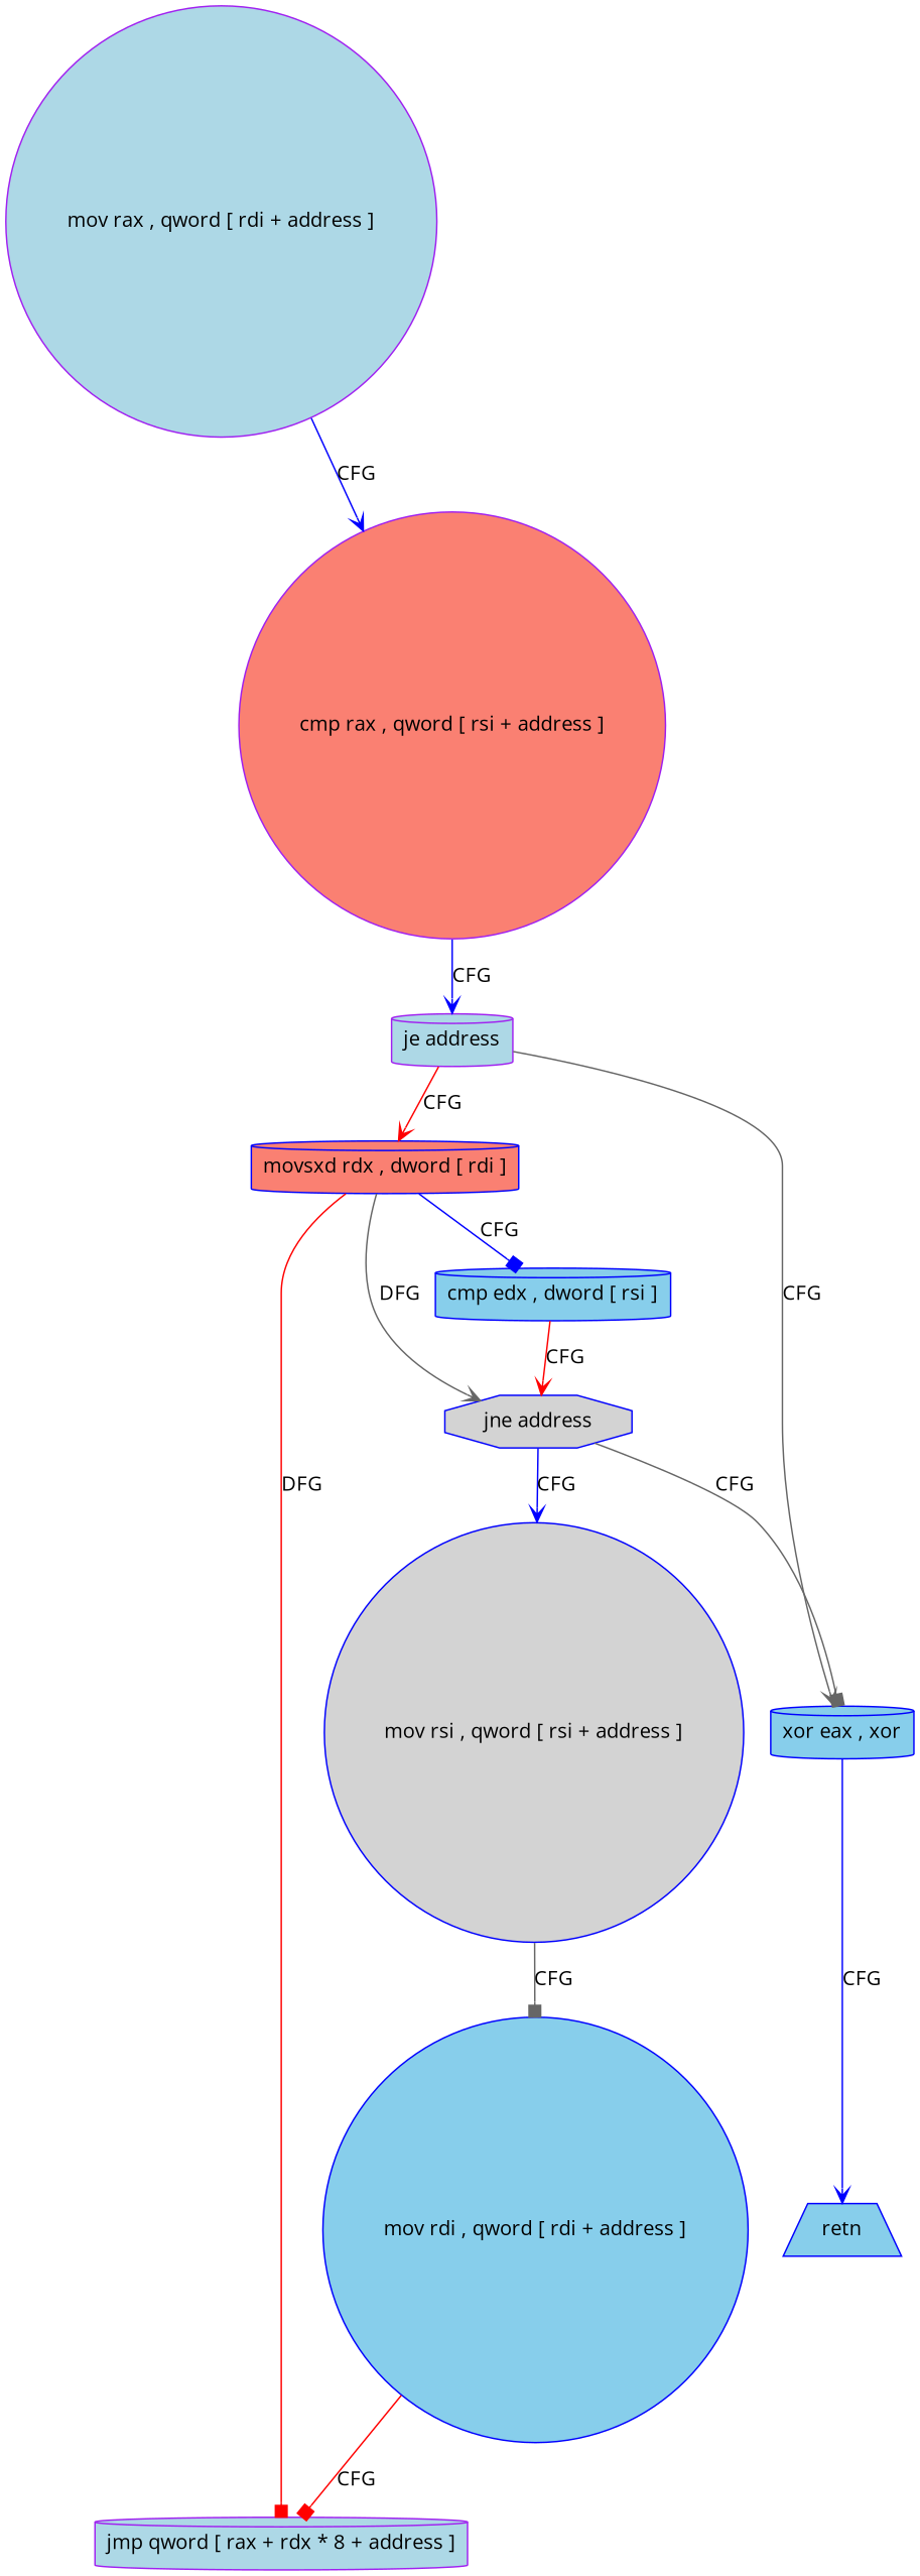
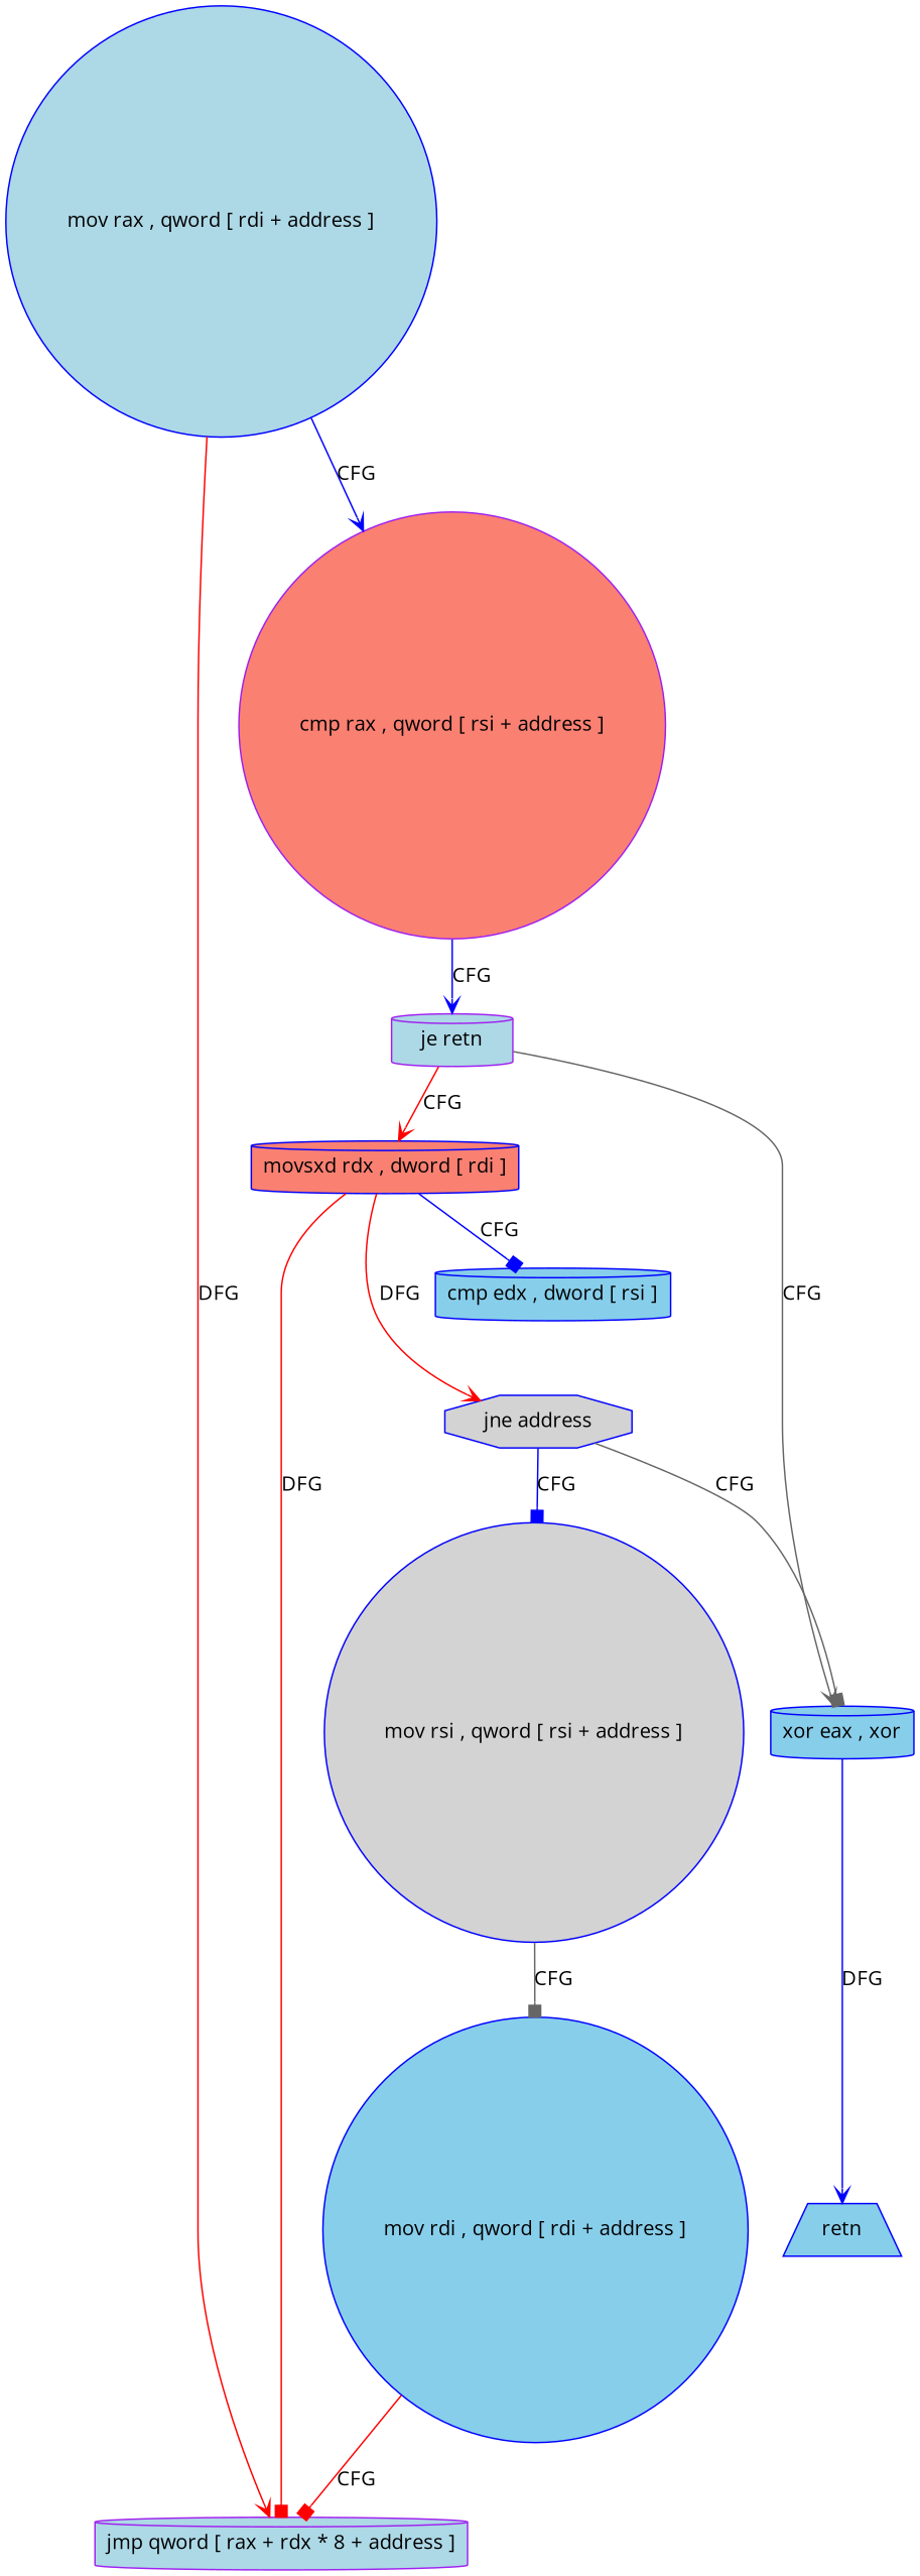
  digraph {
    fontname="Open Sans"
    node [color=blue fillcolor=skyblue fontname="Open Sans" shape=cylinder style=filled]
    edge [arrowhead=vee color=blue fontname="Open Sans"]
-   n1 [color=purple fillcolor=lightblue label="mov rax , qword [ rdi + address ]" shape=circle]
+   n1 [fillcolor=lightblue label="mov rax , qword [ rdi + address ]" shape=circle]
    n2 [color=purple fillcolor=salmon label="cmp rax , qword [ rsi + address ]" shape=circle]
    n3 [color=purple fillcolor=lightblue label="jmp qword [ rax + rdx * 8 + address ]"]
-   n4 [color=purple fillcolor=lightblue label="je address"]
+   n4 [color=purple fillcolor=lightblue label="je retn"]
    n5 [fillcolor=salmon label="movsxd rdx , dword [ rdi ]"]
    n6 [label="xor eax , xor"]
    n7 [label="cmp edx , dword [ rsi ]"]
    n8 [fillcolor=lightgrey label="jne address" shape=octagon]
    n9 [label=retn shape=trapezium]
    n10 [fillcolor=lightgrey label="mov rsi , qword [ rsi + address ]" shape=circle]
    n11 [label="mov rdi , qword [ rdi + address ]" shape=circle]
    n1 -> n2 [label=CFG]
+   n1 -> n3 [color=red label=DFG]
    n2 -> n4 [label=CFG]
    n4 -> n5 [color=red label=CFG]
    n4 -> n6 [color=gray40 label=CFG]
    n5 -> n3 [arrowhead=box color=red label=DFG]
    n5 -> n7 [arrowhead=box label=CFG]
-   n5 -> n8 [color=gray40 label=DFG]
-   n6 -> n9 [label=CFG]
-   n7 -> n8 [color=red label=CFG]
+   n5 -> n8 [color=red label=DFG]
+   n6 -> n9 [label=DFG]
    n8 -> n6 [arrowhead=box color=gray40 label=CFG]
-   n8 -> n10 [label=CFG]
+   n8 -> n10 [arrowhead=box label=CFG]
    n10 -> n11 [arrowhead=box color=gray40 label=CFG]
    n11 -> n3 [arrowhead=box color=red label=CFG]
  }
